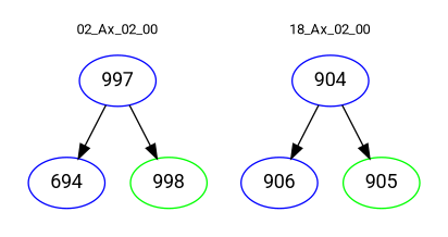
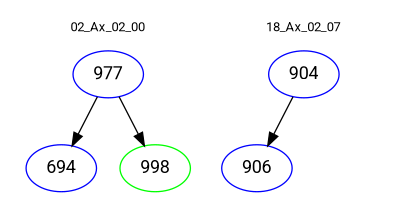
  digraph {
    fontname=Roboto
    node [color=blue fontname=Roboto]
    edge [color=black fontname=Roboto]
-   n1 [label=997]
+   n1 [label=977]
    n2 [label=694]
    n3 [color=green label=998]
    n4 [label=904]
    n5 [label=906]
-   n6 [color=green label=905]
    subgraph cluster_1 {
      color=white
      fontsize=10
      label="02_Ax_02_00"
      n1
      n2
      n3
    }
    subgraph cluster_2 {
      color=white
      fontsize=10
-     label="18_Ax_02_00"
+     label="18_Ax_02_07"
      n4
      n5
-     n6
    }
    n1 -> n2
    n1 -> n3
    n4 -> n5
-   n4 -> n6
  }
